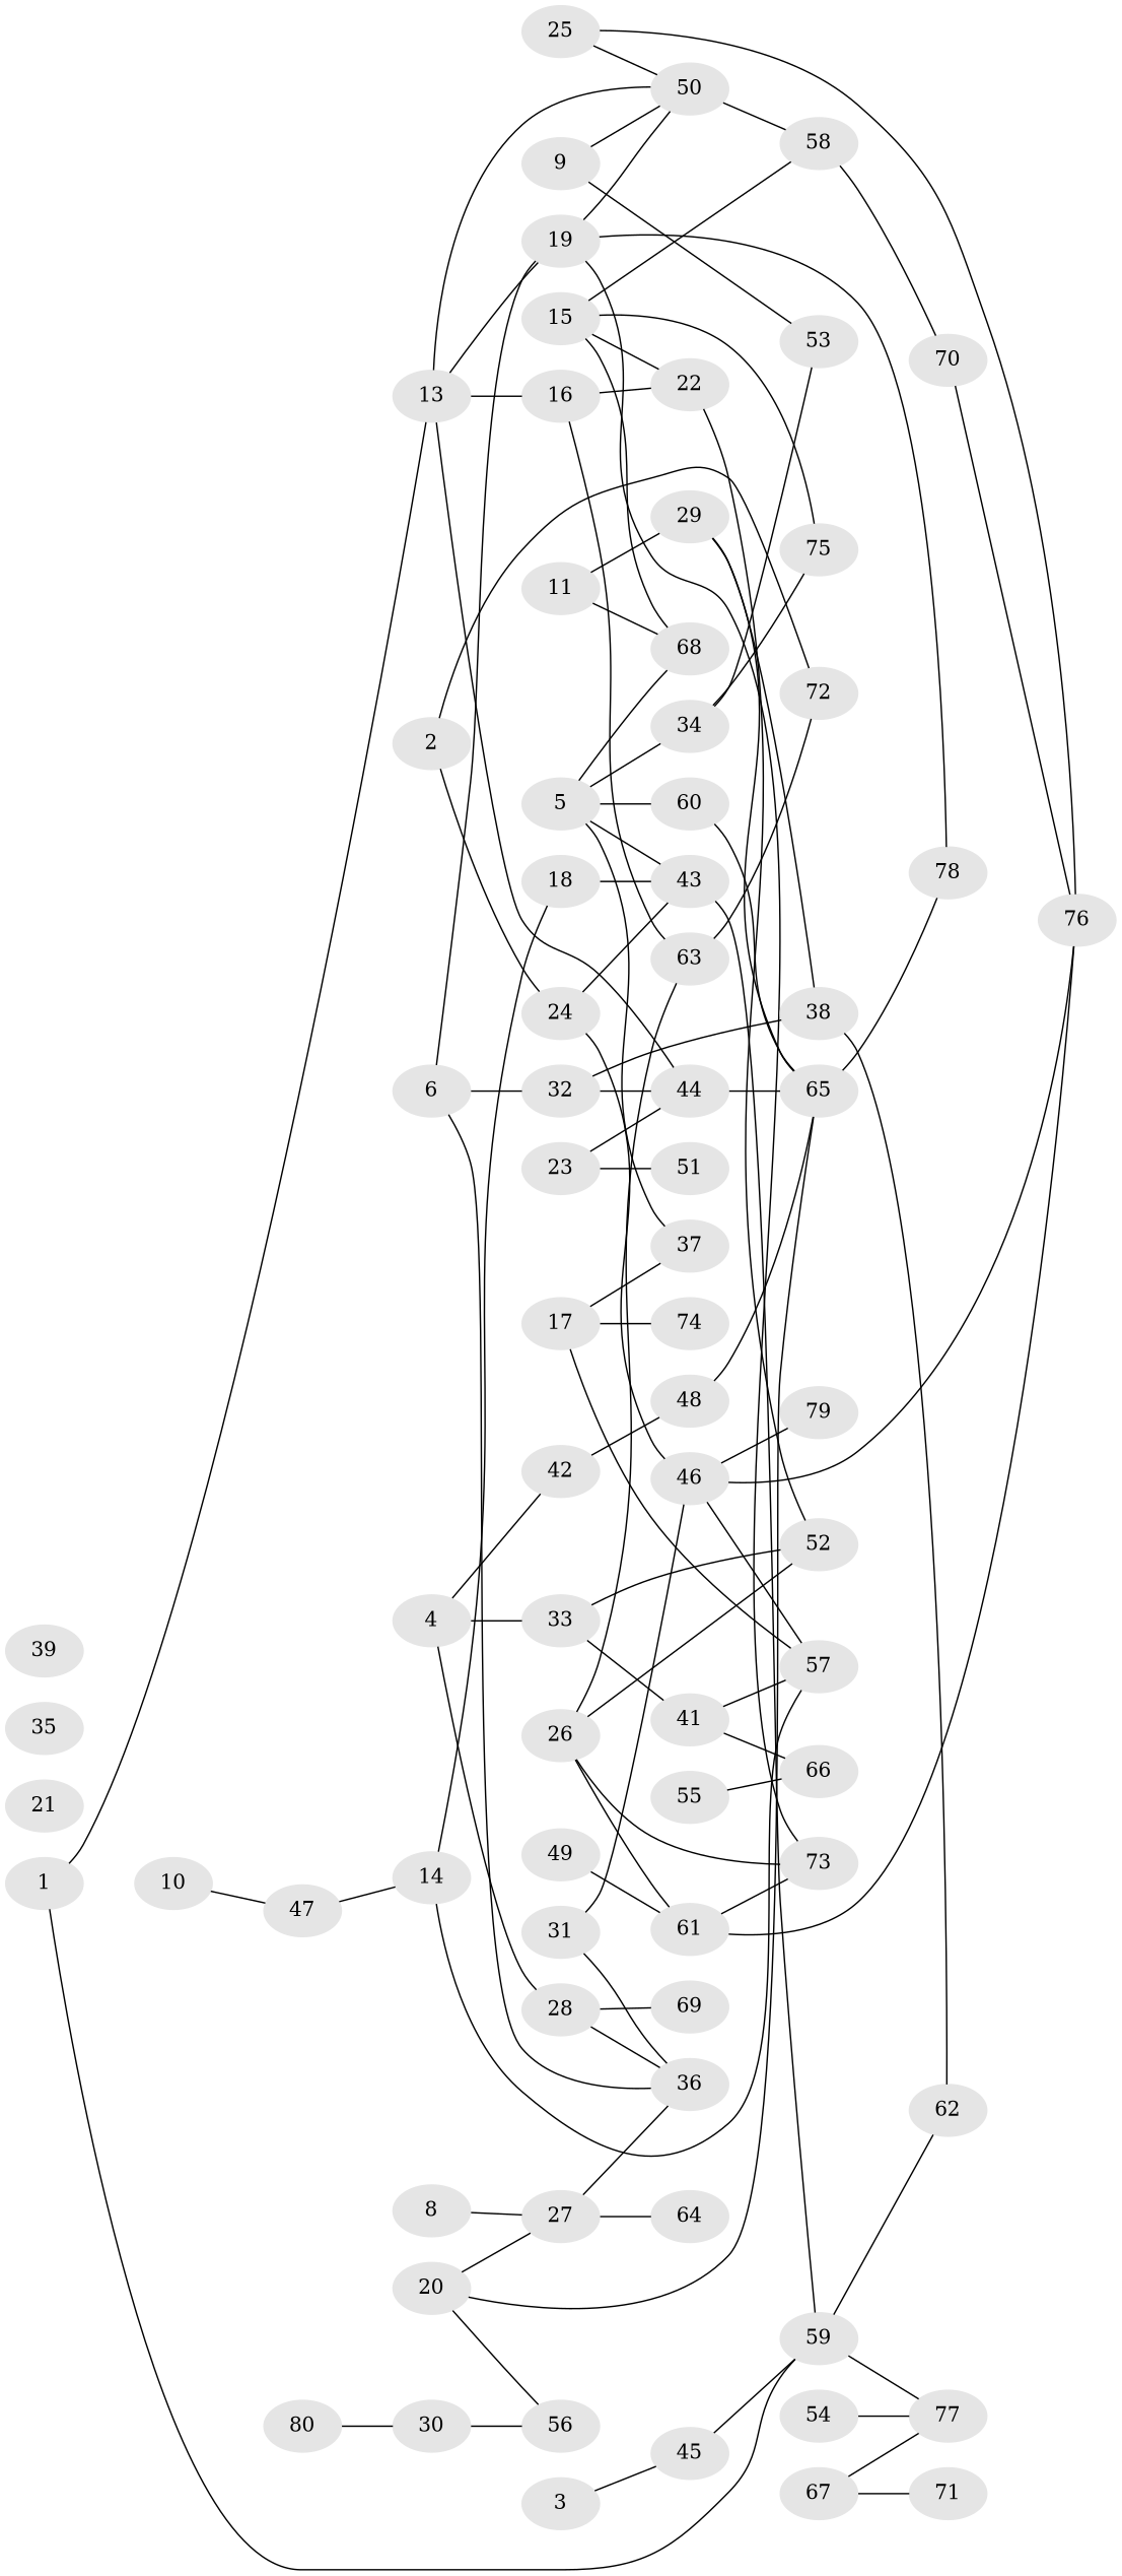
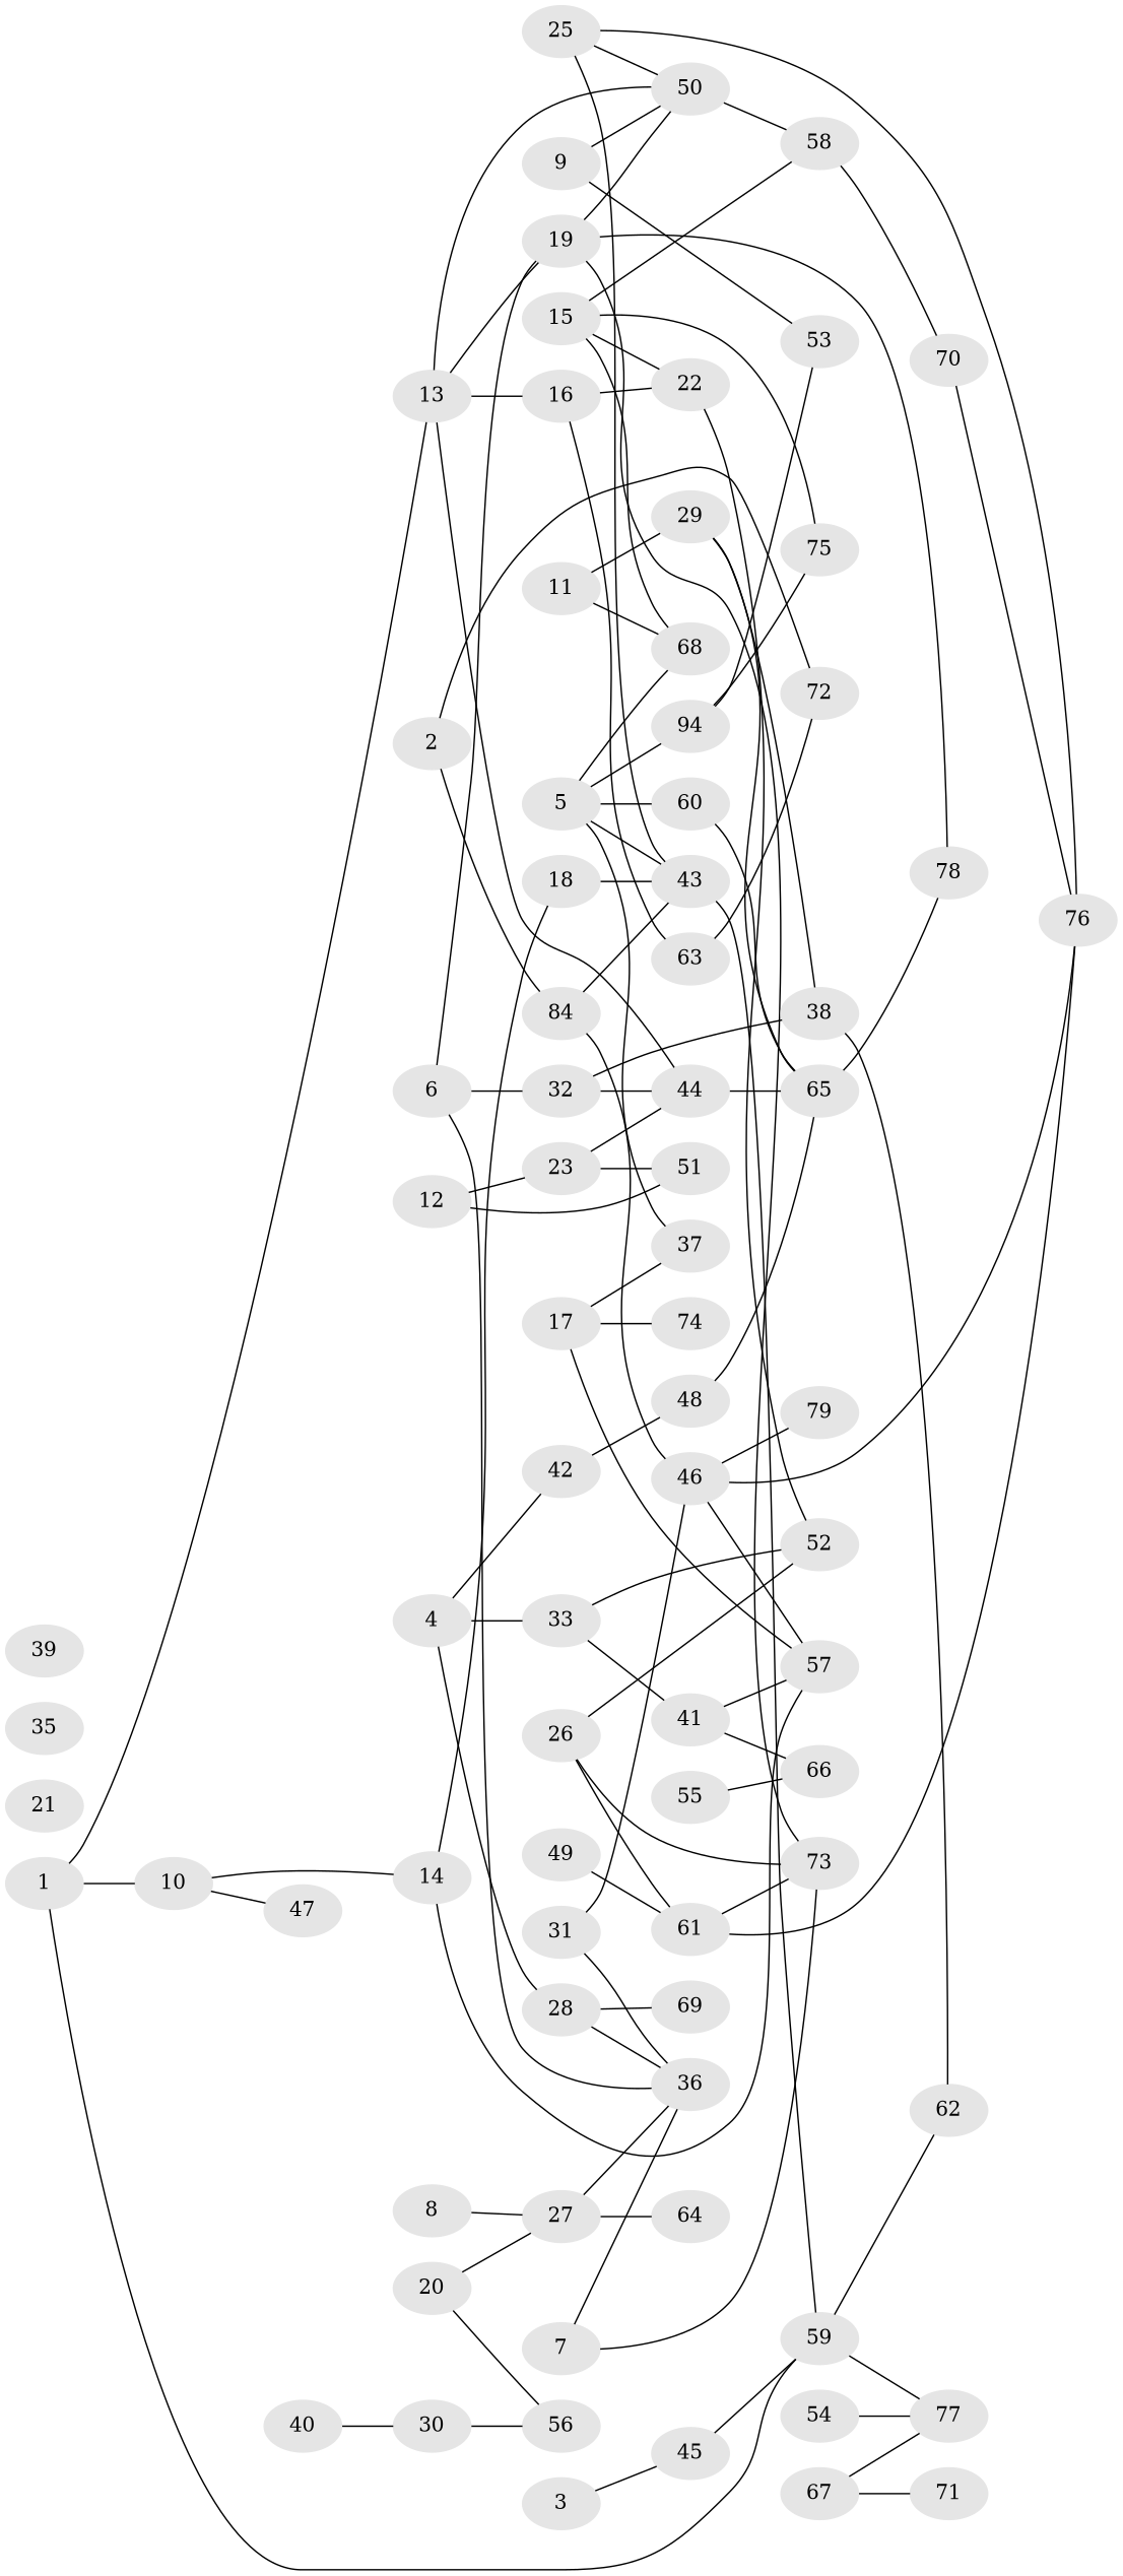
  graph {
    rankdir=LR
    node [color=gray90 style=filled]
    1
    10
    13
    59
    14
    47
    19
    50
    44
    16
    62
    77
    2
-   24
+   24 [label=84]
    72
    43
    46
    3
    45
    4
    28
    33
    42
    36
    69
    52
    41
    48
    5
-   34
+   34 [label=94]
    37
    60
    68
    53
    75
    65
    6
    32
    73
    78
    38
+   7
    8
    27
    64
    9
    58
    18
    57
    11
    29
+   12
    23
    51
    22
    63
    15
    70
    17
    74
    20
    56
    21
    76
    79
    25
    26
    61
    30
    31
    66
    35
    39
-   40 [label=80]
+   40
    49
    54
    55
    67
    71
+   1 -- 10
    1 -- 13
    1 -- 59
-   47 -- 14
+   10 -- 14
    10 -- 47
    13 -- 19
    13 -- 50
    13 -- 44
    13 -- 16
    59 -- 62
    59 -- 77
    14 -- 18
    14 -- 57
    19 -- 50
    19 -- 73
    19 -- 78
    50 -- 58
    44 -- 65
    16 -- 22
    16 -- 63
    2 -- 24
    2 -- 72
    24 -- 43
    24 -- 46
    43 -- 59
    46 -- 57
    46 -- 76
    46 -- 79
    3 -- 45
    45 -- 59
    4 -- 28
    4 -- 33
    4 -- 42
    28 -- 36
    28 -- 69
    33 -- 52
    33 -- 41
    42 -- 48
    41 -- 57
    41 -- 66
    48 -- 65
    5 -- 43
    5 -- 34
    5 -- 37
    5 -- 60
    5 -- 68
    34 -- 53
    34 -- 75
    60 -- 65
    65 -- 78
    6 -- 19
    6 -- 36
    6 -- 32
    32 -- 44
    32 -- 38
    38 -- 62
+   7 -- 36
+   7 -- 73
    8 -- 27
    27 -- 36
    27 -- 64
    9 -- 50
    9 -- 53
    58 -- 70
    18 -- 43
    11 -- 68
    11 -- 29
    29 -- 65
    29 -- 38
+   12 -- 23
+   12 -- 51
    23 -- 44
    23 -- 51
    22 -- 52
    63 -- 72
    15 -- 68
    15 -- 75
    15 -- 58
    15 -- 22
    70 -- 76
    17 -- 37
    17 -- 57
    17 -- 74
-   20 -- 65
    20 -- 27
    20 -- 56
    25 -- 50
+   25 -- 43
    25 -- 76
    26 -- 52
    26 -- 73
-   26 -- 63
    26 -- 61
    61 -- 73
    61 -- 76
    30 -- 56
    31 -- 46
    31 -- 36
    40 -- 30
    49 -- 61
    54 -- 77
    55 -- 66
    67 -- 77
    67 -- 71
  }
